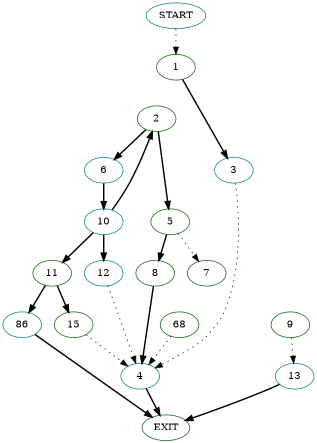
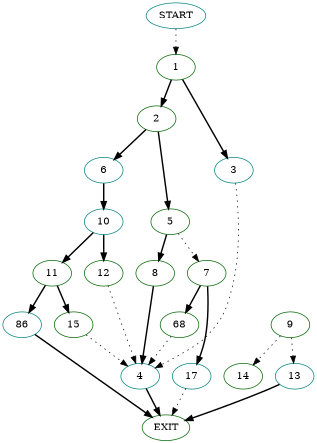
  digraph {
    node [color=darkgreen]
    edge [style=bold]
    n1 [color=teal label=START]
    1
    2
    3 [color=teal]
    n5 [label=EXIT]
    5
    6 [color=teal]
    4 [color=teal]
    7
    8
    10 [color=teal]
+   17 [color=teal]
    n13 [label=68]
    9
    13 [color=teal]
+   14
    11
-   12 [color=teal]
+   12
    15
    n20 [color=teal label=86]
    n1 -> 1 [style=dotted]
-   10 -> 2
+   1 -> 2
    1 -> 3
    2 -> 5
    2 -> 6
    3 -> 4 [style=dotted]
    5 -> 7 [style=dotted]
    5 -> 8
    6 -> 10
    4 -> n5
+   7 -> 17
+   7 -> n13
    8 -> 4
    10 -> 11
    10 -> 12
+   17 -> n5 [style=dotted]
    n13 -> 4 [style=dotted]
    9 -> 13 [style=dotted]
+   9 -> 14 [style=dotted]
    13 -> n5
    11 -> 15
    11 -> n20
    12 -> 4 [style=dotted]
    15 -> 4 [style=dotted]
    n20 -> n5
  }
